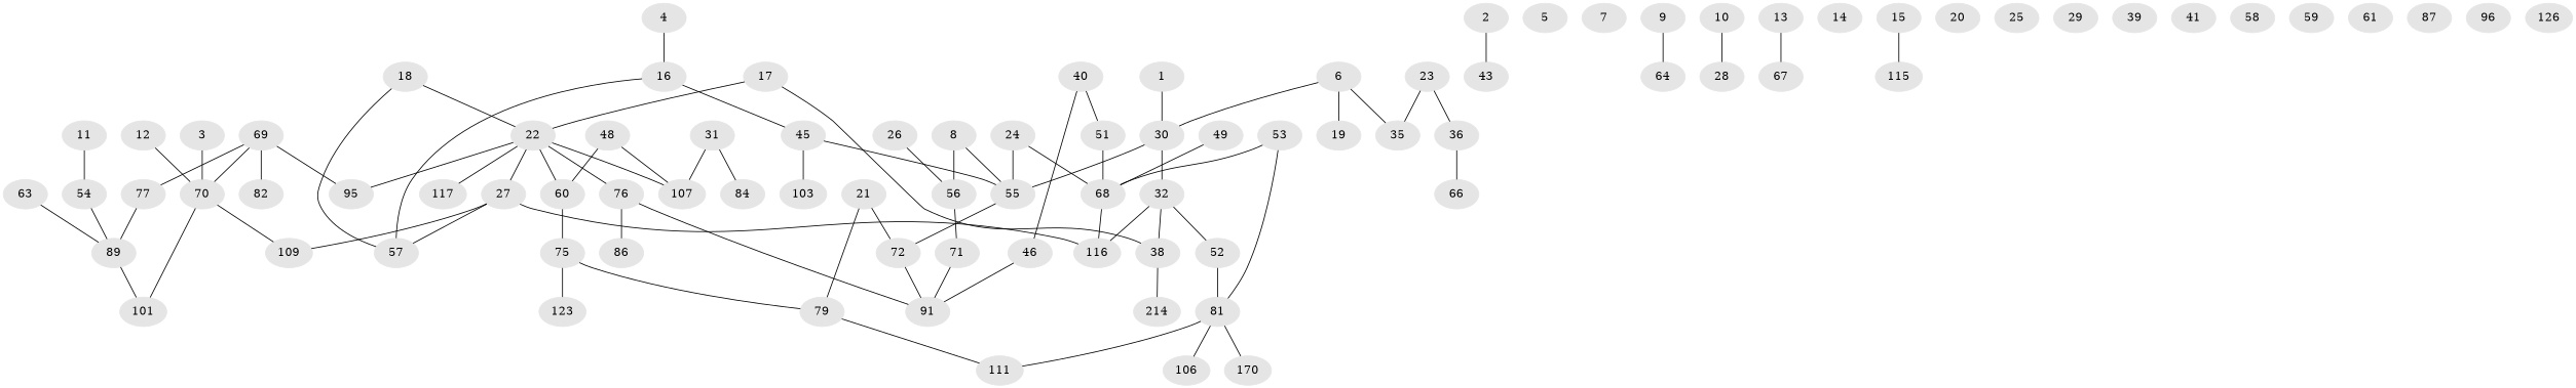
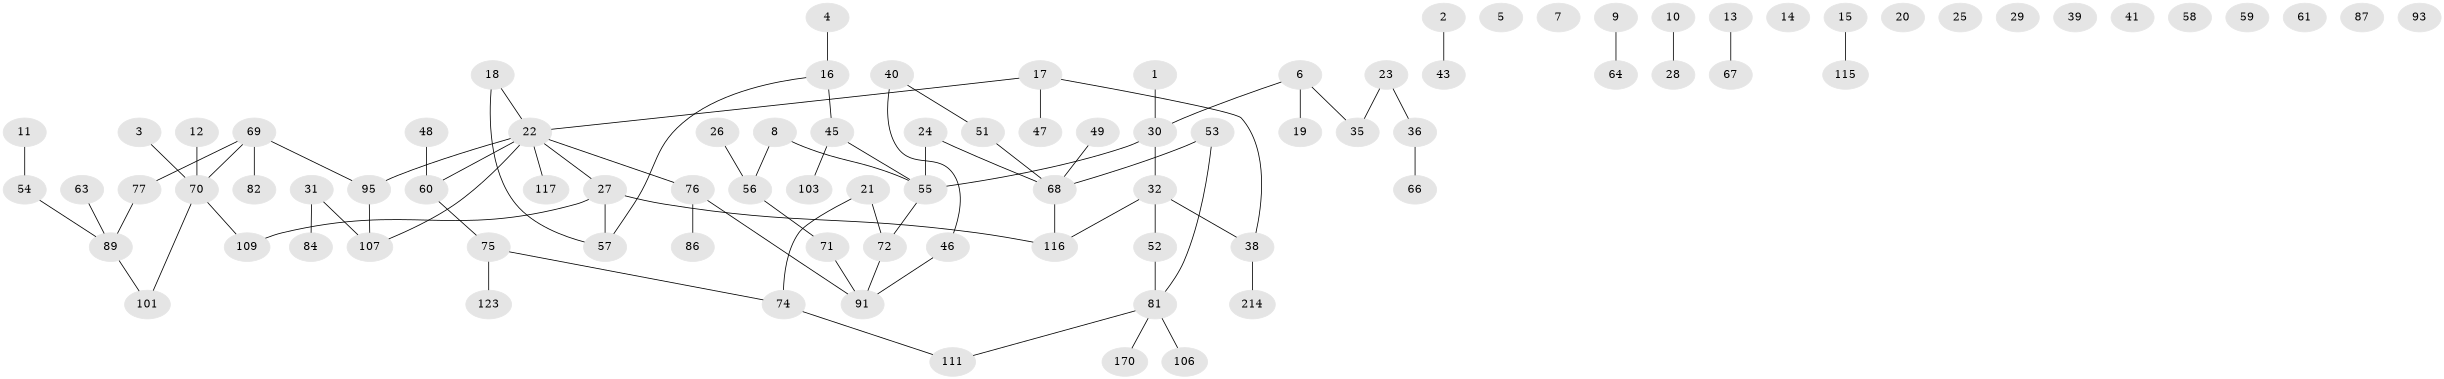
  graph {
    node [color=gray90 style=filled]
    30 [super="+34"]
    55 [super="+62"]
    32 [super="+108"]
    1
    2
    43
    70 [super="+80"]
    n8 [label=109]
    101
    3
    16 [super="+35"]
    45 [super="+100"]
    57
    4
    5
    6 [super="+94"]
    19
    n18 [label=35 super="+78"]
    7
    72 [super="+73"]
    8
    56 [super="+98"]
    71
    9 [super="+44"]
    64
    10
    28
    11 [super="+97"]
    54
    89 [super="+112"]
    12
    13 [super="+118"]
    67
    14
    15
    115
    103 [super="+125"]
    17 [super="+37"]
    22 [super="+106"]
    38 [super="+85"]
+   47
    27 [super="+122"]
    60 [super="+99"]
    76 [super="+93"]
    95
    117
    107 [super="+110"]
    n48 [label=214]
    18 [super="+104"]
    20
    91 [super="+116"]
    21
-   79 [super="+124"]
+   79 [super="+124" label=74]
    111
    n55 [label=116]
    75 [super="+83"]
    86
    23 [super="+42"]
    36 [super="+128"]
    66
    24 [super="+50"]
    68 [super="+88"]
    25
    26
    29 [super="+33"]
    52 [super="+102"]
    31
    84
    81 [super="+121"]
    39
    40 [super="+109"]
    46
    51 [super="+92"]
    41
    48
    49
    n77 [label=106]
    n78 [label=170]
    53
    58
    59
    123 [super="+127"]
    61
    63
    69 [super="+90"]
    77
    82
    87
-   96
-   126
+   96 [label=93]
    30 -- 55
    30 -- 32
    55 -- 72
    32 -- 38
    32 -- n55
    32 -- 52
    1 -- 30
    2 -- 43
    70 -- n8
    70 -- 101
    3 -- 70 [weight=2]
    16 -- 45
    16 -- 57
    45 -- 55
    45 -- 103
    4 -- 16
    6 -- 30
    6 -- 19
    6 -- n18
    72 -- 91
    8 -- 55
    8 -- 56
    56 -- 71
    71 -- 91
    9 -- 64
    10 -- 28
    11 -- 54
    54 -- 89
    89 -- 101
    12 -- 70
    13 -- 67 [weight=2]
    15 -- 115
    17 -- 22
    17 -- 38
+   17 -- 47
    22 -- 27
    22 -- 60
    22 -- 76
    22 -- 95
    22 -- 117
    22 -- 107
    38 -- n48
    27 -- n8
    27 -- 57
    27 -- n55
    60 -- 75
    76 -- 91
    76 -- 86
-   48 -- 107
+   95 -- 107
    18 -- 57
    18 -- 22
    21 -- 72
    21 -- 79
    79 -- 111
    75 -- 79
    75 -- 123
    23 -- n18
    23 -- 36
    36 -- 66
    24 -- 55
    24 -- 68
    68 -- n55
    26 -- 56
    52 -- 81
    31 -- 107
    31 -- 84
    81 -- 111
    81 -- n77
    81 -- n78
    40 -- 46
    40 -- 51
    46 -- 91
    51 -- 68
    48 -- 60
    49 -- 68
    53 -- 68
    53 -- 81
    63 -- 89
    69 -- 70
    69 -- 95
    69 -- 77
    69 -- 82
    77 -- 89
  }
